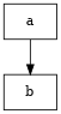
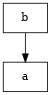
  digraph {
    rankdir=TB
    node [shape=box]
    a
    b
-   a -> b [color=black style=solid]
+   b -> a [color=black style=solid]
  }
